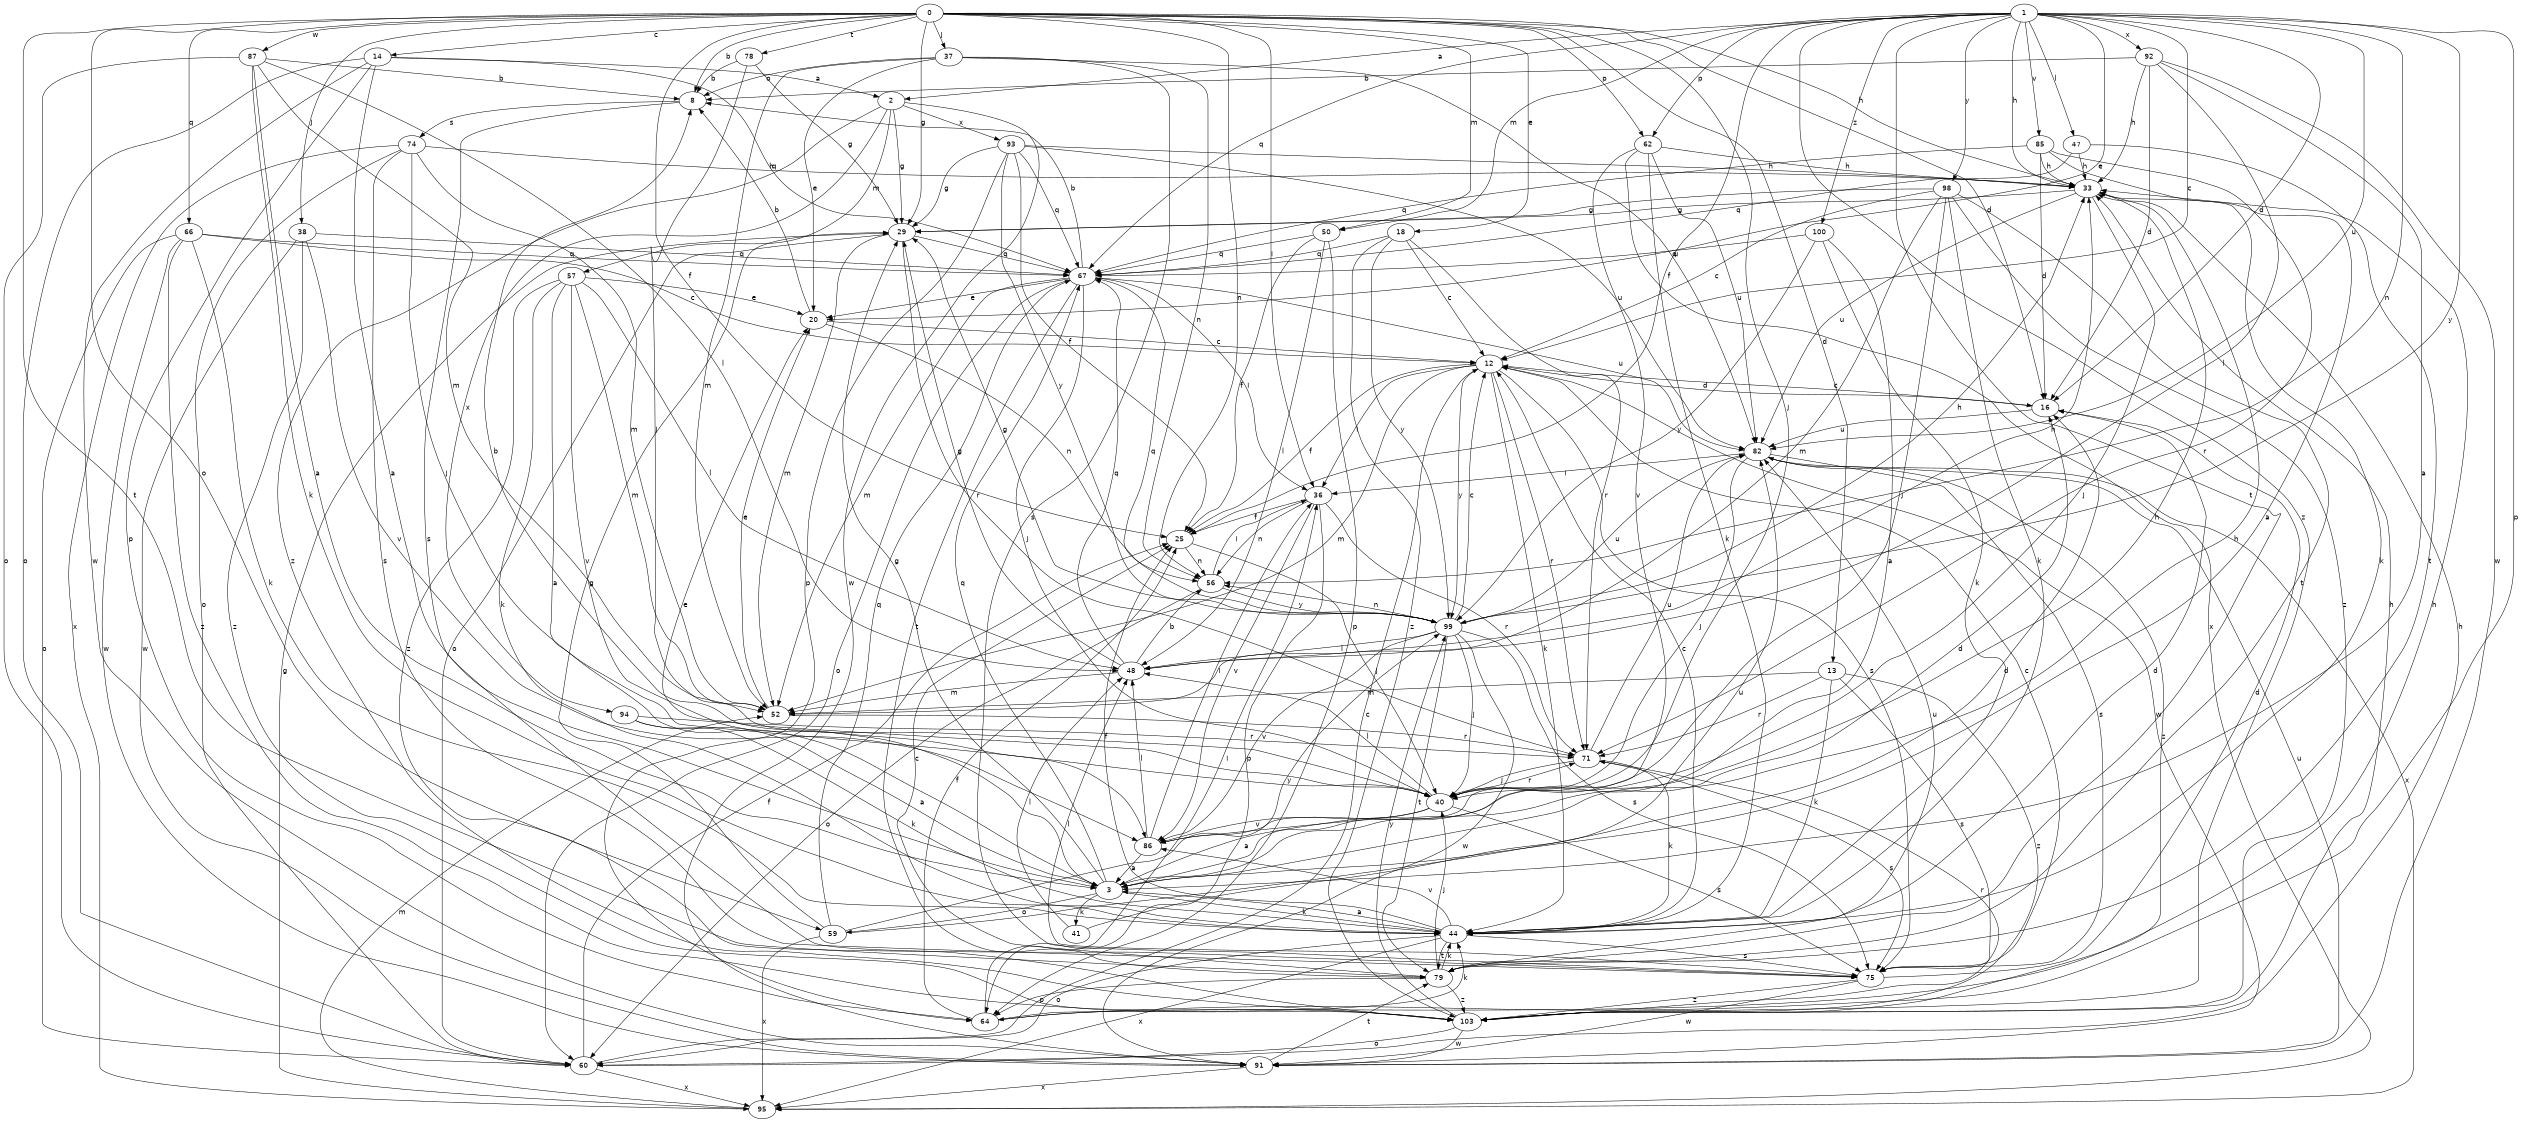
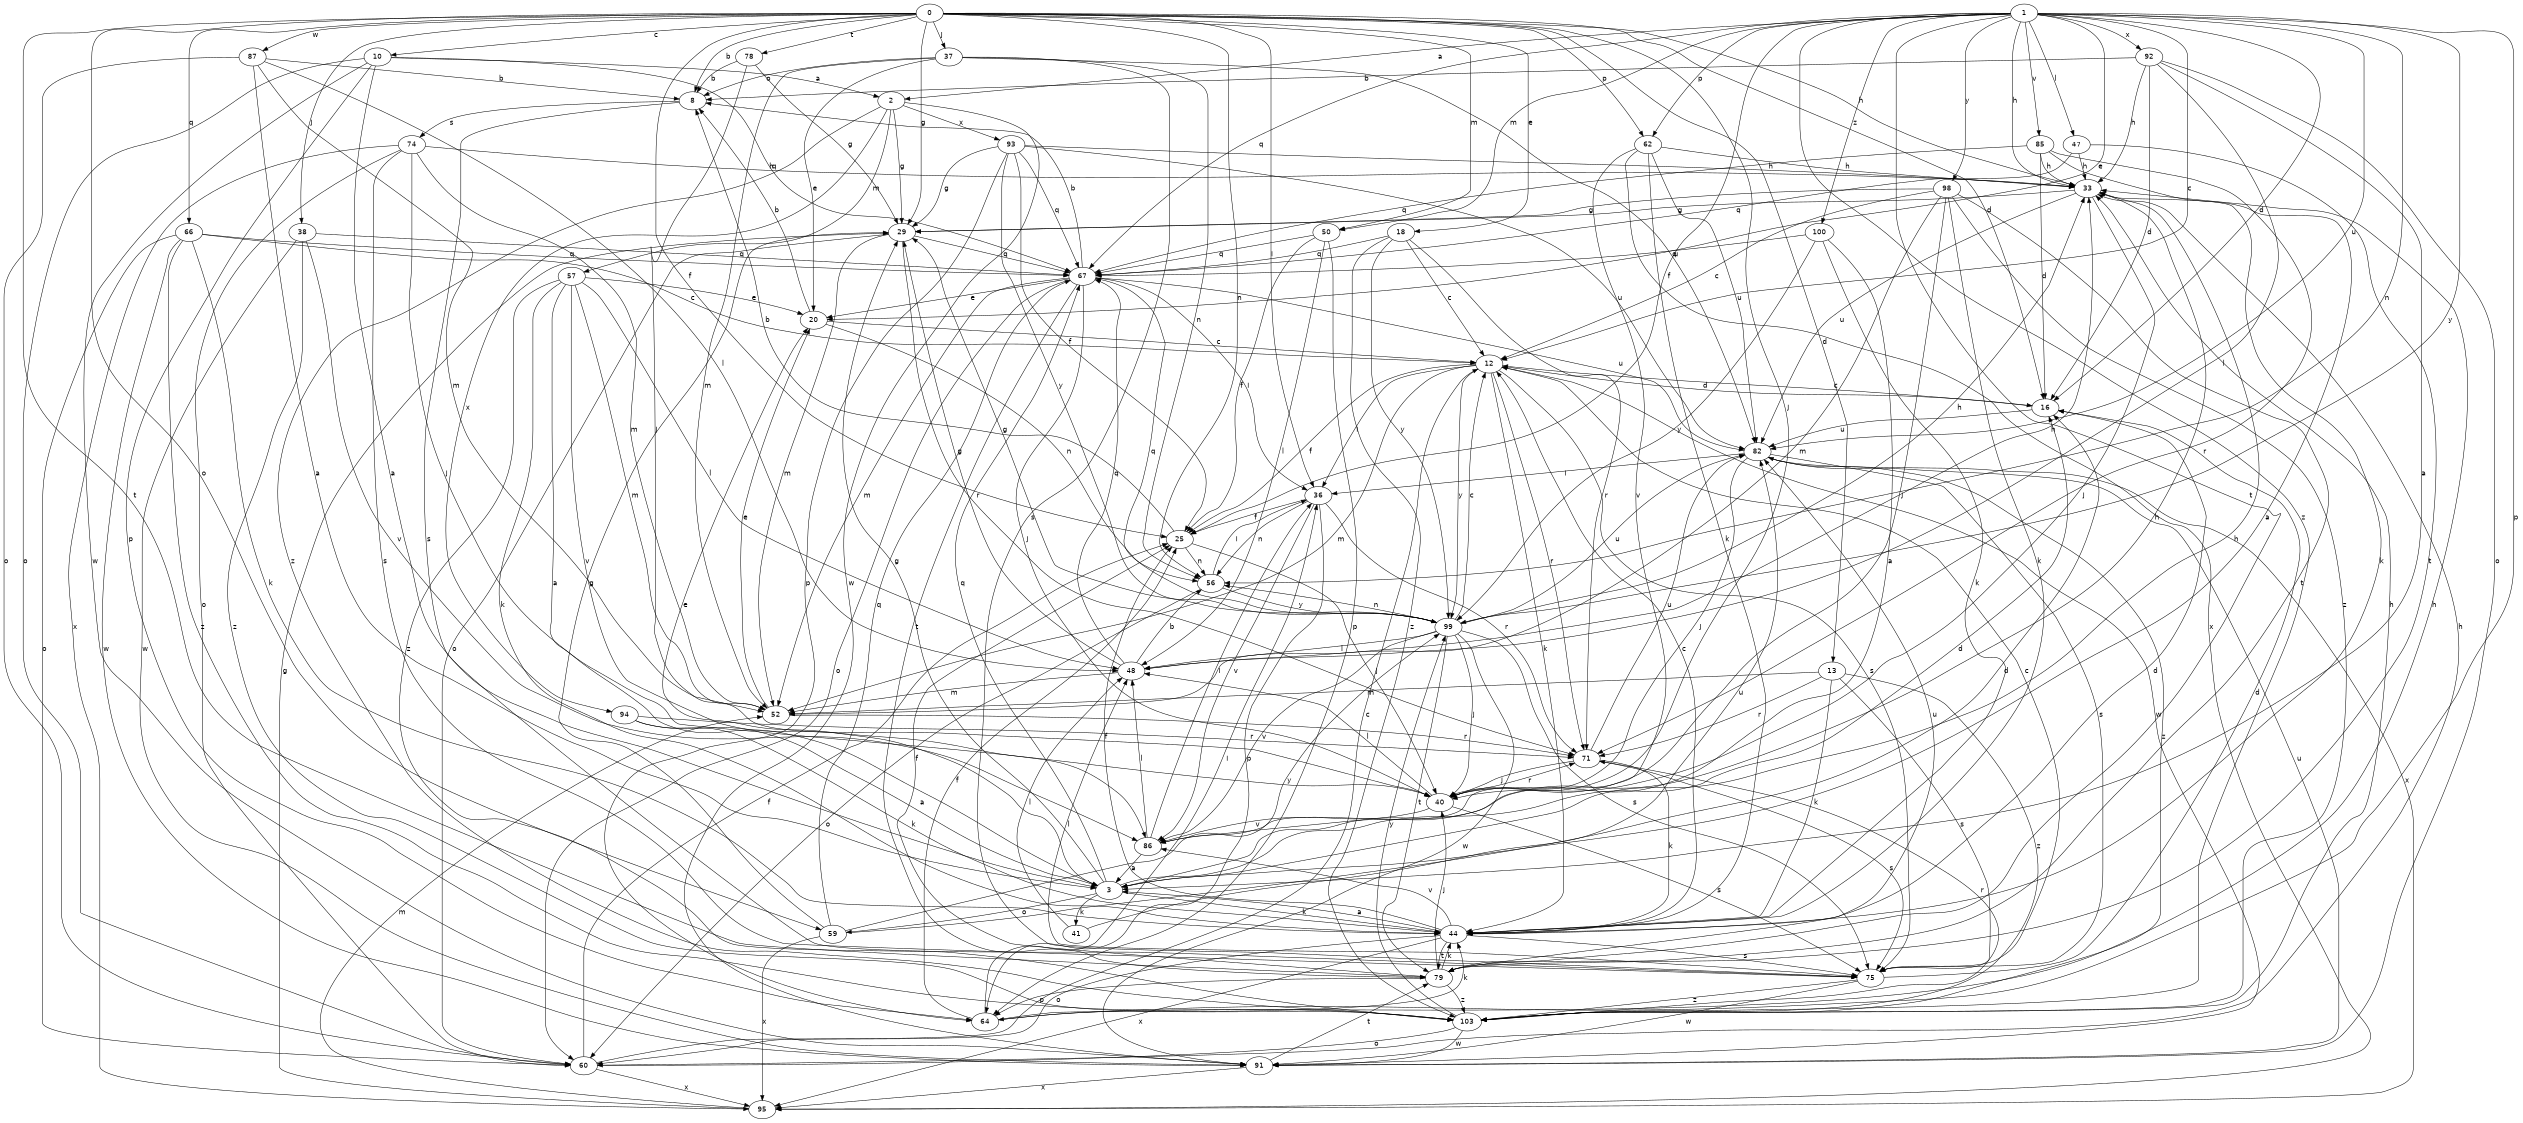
  strict digraph {
    fontname="DejaVu Sans"
    node [fontname="DejaVu Sans"]
    edge [fontname="DejaVu Sans"]
    0
    8
-   10 [label=14]
+   10
    13
    16
    18
    25
    29
    33
    36
    37
    38
    40
    50
    56
    59
    62
    66
    78
    79
    87
    74
    75
    2
    64
    67
    91
    3
    60
    103
    44
    52
    71
    12
    82
    99
    86
    20
    48
    95
    1
    47
    85
    92
    98
    100
    n47 [label=57]
    93
    94
    41
    0 -> 8 [label=b]
    0 -> 10 [label=c]
    0 -> 13 [label=d]
    0 -> 16 [label=d]
    0 -> 18 [label=e]
    0 -> 25 [label=f]
    0 -> 29 [label=g]
    0 -> 33 [label=h]
    0 -> 36 [label=i]
    0 -> 37 [label=j]
    0 -> 38 [label=j]
    0 -> 40 [label=j]
    0 -> 50 [label=m]
    0 -> 56 [label=n]
    0 -> 59 [label=o]
    0 -> 62 [label=p]
    0 -> 66 [label=q]
    0 -> 78 [label=t]
    0 -> 79 [label=t]
    0 -> 87 [label=w]
    8 -> 74 [label=s]
    8 -> 75 [label=s]
    10 -> 2 [label=a]
    10 -> 64 [label=p]
    10 -> 67 [label=q]
    10 -> 91 [label=w]
    10 -> 3 [label=a]
    10 -> 60 [label=o]
    13 -> 75 [label=s]
    13 -> 103 [label=z]
    13 -> 44 [label=k]
    13 -> 52 [label=m]
    13 -> 71 [label=r]
    16 -> 12 [label=c]
    16 -> 82 [label=u]
    18 -> 67 [label=q]
    18 -> 103 [label=z]
    18 -> 71 [label=r]
    18 -> 12 [label=c]
    18 -> 99 [label=y]
    25 -> 40 [label=j]
    25 -> 56 [label=n]
    29 -> 67 [label=q]
    29 -> 60 [label=o]
    29 -> 52 [label=m]
    29 -> 71 [label=r]
    33 -> 29 [label=g]
    33 -> 40 [label=j]
    33 -> 44 [label=k]
    33 -> 82 [label=u]
    36 -> 25 [label=f]
    36 -> 56 [label=n]
    36 -> 64 [label=p]
    36 -> 71 [label=r]
    36 -> 86 [label=v]
    37 -> 8 [label=o]
    37 -> 56 [label=n]
    37 -> 75 [label=s]
    37 -> 52 [label=m]
    37 -> 82 [label=u]
    37 -> 20 [label=e]
    38 -> 67 [label=q]
    38 -> 91 [label=w]
    38 -> 103 [label=z]
    38 -> 86 [label=v]
-   40 -> 8 [label=b]
+   25 -> 8 [label=b]
    40 -> 75 [label=s]
-   40 -> 3 [label=a]
    40 -> 71 [label=r]
    40 -> 86 [label=v]
    40 -> 48 [label=l]
    50 -> 25 [label=f]
    50 -> 64 [label=p]
    50 -> 67 [label=q]
    50 -> 48 [label=l]
    56 -> 36 [label=i]
    56 -> 60 [label=o]
    56 -> 99 [label=y]
    59 -> 16 [label=d]
    59 -> 29 [label=g]
    59 -> 67 [label=q]
    59 -> 99 [label=y]
    59 -> 95 [label=x]
    62 -> 33 [label=h]
    62 -> 44 [label=k]
    62 -> 82 [label=u]
    62 -> 86 [label=v]
    62 -> 95 [label=x]
    66 -> 67 [label=q]
    66 -> 91 [label=w]
    66 -> 60 [label=o]
    66 -> 103 [label=z]
    66 -> 44 [label=k]
    66 -> 12 [label=c]
    78 -> 8 [label=b]
    78 -> 29 [label=g]
    78 -> 40 [label=j]
-   79 -> 25 [label=c]
+   79 -> 25 [label=f]
    79 -> 40 [label=j]
    79 -> 64 [label=p]
    79 -> 103 [label=z]
    79 -> 44 [label=k]
    79 -> 82 [label=u]
    87 -> 8 [label=b]
    87 -> 3 [label=a]
    87 -> 60 [label=o]
-   87 -> 44 [label=k]
    87 -> 52 [label=m]
    87 -> 48 [label=l]
    74 -> 33 [label=h]
    74 -> 40 [label=j]
    74 -> 75 [label=s]
    74 -> 60 [label=o]
    74 -> 52 [label=m]
    74 -> 95 [label=x]
    75 -> 16 [label=d]
    75 -> 91 [label=w]
    75 -> 103 [label=z]
    75 -> 12 [label=c]
    75 -> 48 [label=l]
    2 -> 29 [label=g]
    2 -> 91 [label=w]
    2 -> 103 [label=z]
    2 -> n47 [label=m]
    2 -> 93 [label=x]
    2 -> 94 [label=x]
    64 -> 25 [label=f]
    64 -> 33 [label=h]
    64 -> 36 [label=i]
    64 -> 44 [label=k]
    67 -> 8 [label=b]
    67 -> 36 [label=i]
    67 -> 40 [label=j]
    67 -> 79 [label=t]
    67 -> 60 [label=o]
    67 -> 52 [label=m]
    67 -> 82 [label=u]
    67 -> 20 [label=e]
    91 -> 79 [label=t]
    91 -> 82 [label=u]
    91 -> 95 [label=x]
    3 -> 16 [label=d]
    3 -> 29 [label=g]
    3 -> 33 [label=h]
    3 -> 59 [label=o]
    3 -> 67 [label=q]
    3 -> 44 [label=k]
    3 -> 20 [label=e]
    3 -> 41 [label=k]
    60 -> 25 [label=f]
    60 -> 33 [label=h]
    60 -> 12 [label=c]
    60 -> 95 [label=x]
    103 -> 33 [label=h]
    103 -> 91 [label=w]
    103 -> 60 [label=o]
    103 -> 71 [label=r]
    103 -> 99 [label=y]
    44 -> 16 [label=d]
    44 -> 25 [label=f]
    44 -> 79 [label=t]
    44 -> 75 [label=s]
    44 -> 3 [label=a]
    44 -> 60 [label=o]
    44 -> 12 [label=c]
    44 -> 86 [label=v]
    44 -> 95 [label=x]
    52 -> 71 [label=r]
    52 -> 20 [label=e]
    71 -> 40 [label=j]
    71 -> 75 [label=s]
    71 -> 44 [label=k]
    71 -> 82 [label=u]
    12 -> 16 [label=d]
    12 -> 25 [label=f]
    12 -> 36 [label=i]
    12 -> 75 [label=s]
    12 -> 91 [label=w]
    12 -> 44 [label=k]
    12 -> 52 [label=m]
    12 -> 71 [label=r]
    12 -> 99 [label=y]
    82 -> 36 [label=i]
    82 -> 40 [label=j]
    82 -> 75 [label=s]
    82 -> 103 [label=z]
    82 -> 95 [label=x]
    99 -> 29 [label=g]
    99 -> 33 [label=h]
    99 -> 40 [label=j]
    99 -> 56 [label=n]
    99 -> 79 [label=t]
    99 -> 75 [label=s]
    99 -> 67 [label=q]
    99 -> 91 [label=w]
    99 -> 12 [label=c]
    99 -> 82 [label=u]
    99 -> 86 [label=v]
    99 -> 48 [label=l]
    86 -> 33 [label=h]
    86 -> 36 [label=i]
    86 -> 3 [label=a]
    86 -> 48 [label=l]
    20 -> 8 [label=b]
    20 -> 56 [label=n]
    20 -> 12 [label=c]
    48 -> 29 [label=g]
    48 -> 33 [label=h]
    48 -> 56 [label=b]
    48 -> 67 [label=q]
    48 -> 52 [label=m]
    95 -> 29 [label=g]
    95 -> 52 [label=m]
    1 -> 16 [label=d]
    1 -> 25 [label=f]
    1 -> 33 [label=h]
    1 -> 50 [label=m]
    1 -> 56 [label=n]
    1 -> 62 [label=p]
    1 -> 79 [label=t]
    1 -> 2 [label=a]
    1 -> 64 [label=p]
    1 -> 67 [label=q]
    1 -> 103 [label=z]
    1 -> 12 [label=c]
    1 -> 82 [label=u]
    1 -> 99 [label=y]
    1 -> 20 [label=e]
    1 -> 47 [label=l]
    1 -> 85 [label=v]
    1 -> 92 [label=x]
    1 -> 98 [label=y]
    1 -> 100 [label=z]
    47 -> 33 [label=h]
    47 -> 79 [label=t]
    47 -> 67 [label=q]
    85 -> 16 [label=d]
    85 -> 33 [label=h]
    85 -> 67 [label=q]
    85 -> 3 [label=a]
    85 -> 71 [label=r]
    92 -> 8 [label=b]
    92 -> 16 [label=d]
    92 -> 33 [label=h]
-   92 -> 91 [label=w]
+   92 -> 91 [label=o]
    92 -> 3 [label=a]
    92 -> 48 [label=l]
    98 -> 29 [label=g]
    98 -> 40 [label=j]
    98 -> 79 [label=t]
    98 -> 103 [label=z]
    98 -> 44 [label=k]
    98 -> 52 [label=m]
    98 -> 12 [label=c]
    100 -> 67 [label=q]
    100 -> 3 [label=a]
    100 -> 44 [label=k]
    100 -> 99 [label=y]
    n47 -> 3 [label=a]
    n47 -> 103 [label=z]
    n47 -> 44 [label=k]
    n47 -> 52 [label=m]
    n47 -> 86 [label=v]
    n47 -> 20 [label=e]
    n47 -> 48 [label=l]
    93 -> 25 [label=f]
    93 -> 29 [label=g]
    93 -> 33 [label=h]
    93 -> 64 [label=p]
    93 -> 67 [label=q]
    93 -> 82 [label=u]
    93 -> 99 [label=y]
    94 -> 3 [label=a]
    94 -> 44 [label=k]
    94 -> 71 [label=r]
    41 -> 82 [label=u]
    41 -> 48 [label=l]
  }
